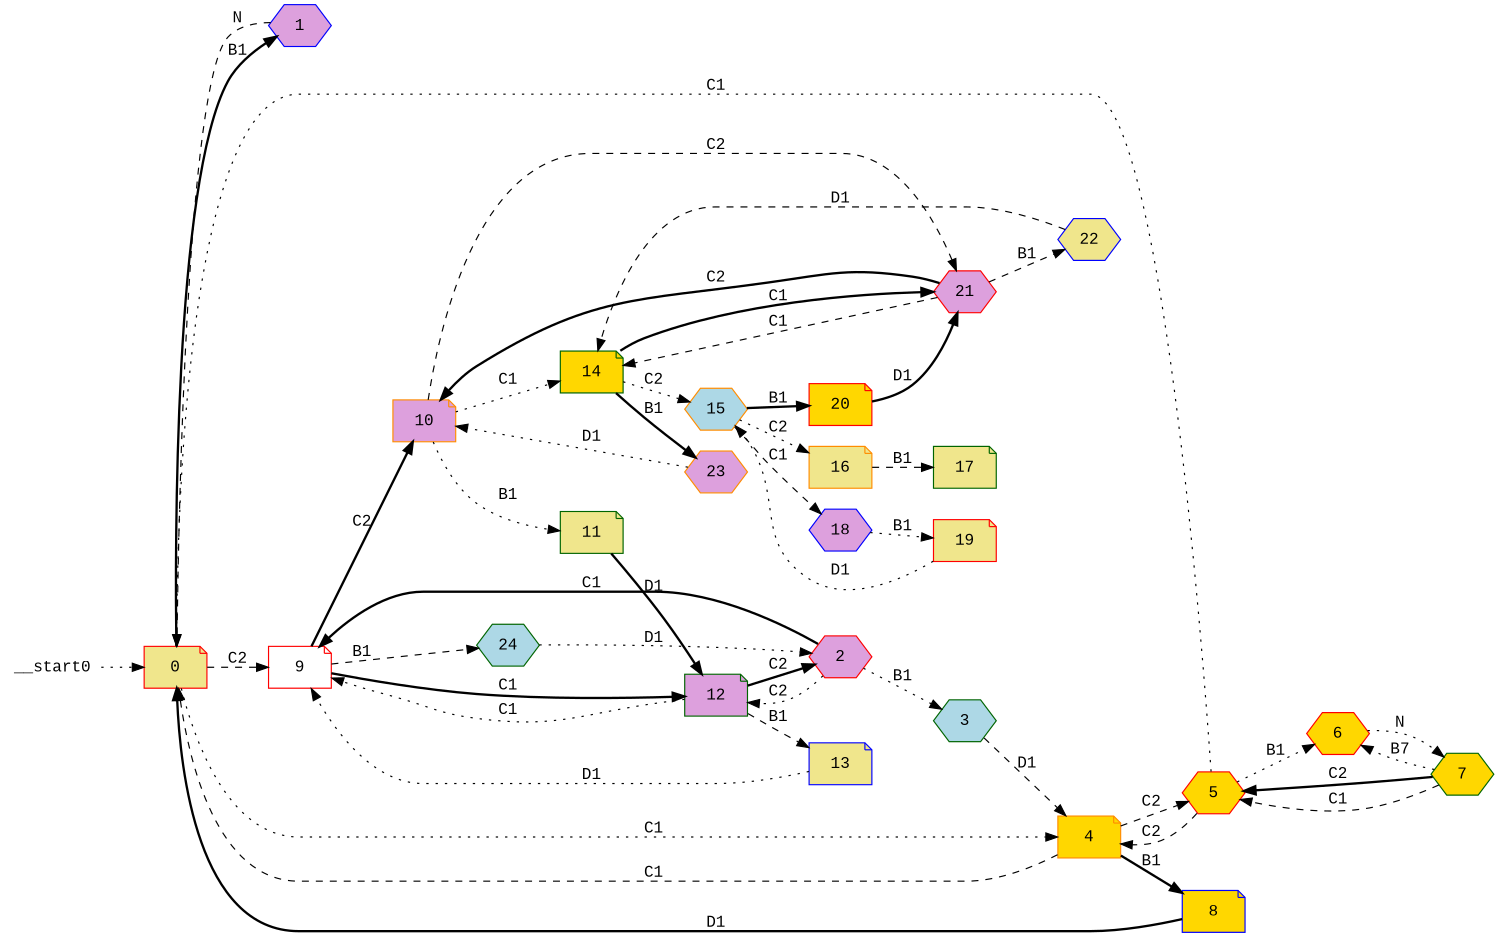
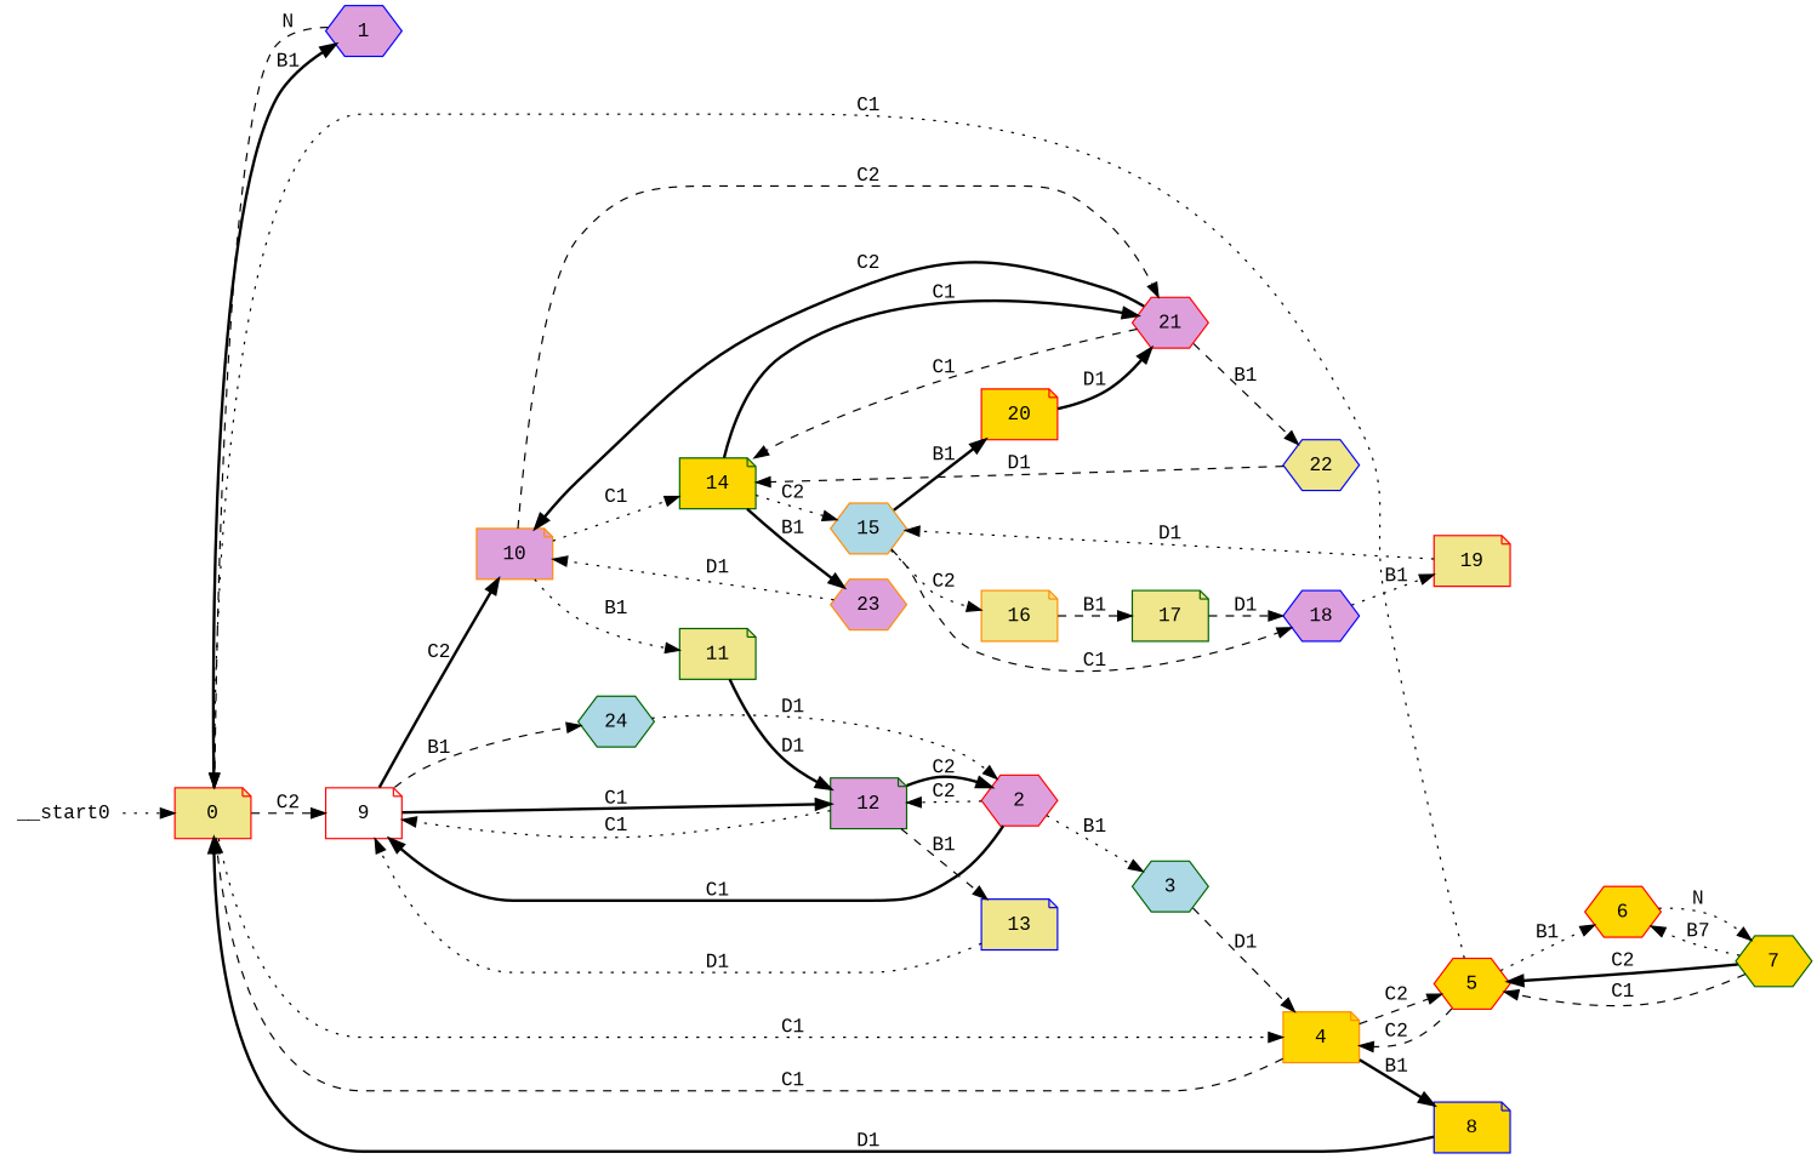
  digraph {
    fontname="Liberation Mono"
    rankdir=LR
    node [color=red fillcolor=khaki fontname="Liberation Mono" shape=note style=filled]
    edge [fontname="Liberation Mono" style=dotted]
    n1 [label=0]
    n2 [color=blue fillcolor=plum label=1 shape=hexagon]
    n3 [color=darkorange fillcolor=gold label=4]
    n4 [fillcolor=white label=9]
    n5 [fillcolor=plum label=2 shape=hexagon]
    n6 [color=darkgreen fillcolor=lightblue label=3 shape=hexagon]
    n7 [color=darkgreen fillcolor=plum label=12]
    n8 [fillcolor=gold label=5 shape=hexagon]
    n9 [color=blue fillcolor=gold label=8]
    n10 [color=darkorange fillcolor=plum label=10]
    n11 [color=darkgreen fillcolor=lightblue label=24 shape=hexagon]
    n12 [color=blue label=13]
    n13 [fillcolor=gold label=6 shape=hexagon]
    n14 [color=darkgreen fillcolor=gold label=7 shape=hexagon]
    n15 [color=darkgreen label=11]
    n16 [color=darkgreen fillcolor=gold label=14]
    n17 [fillcolor=plum label=21 shape=hexagon]
    n18 [color=darkorange fillcolor=lightblue label=15 shape=hexagon]
    n19 [color=darkorange fillcolor=plum label=23 shape=hexagon]
    n20 [color=blue label=22 shape=hexagon]
    n21 [color=darkorange label=16]
    n22 [color=blue fillcolor=plum label=18 shape=hexagon]
    n23 [fillcolor=gold label=20]
    n24 [color=darkgreen label=17]
    n25 [label=19]
    __start0 [fillcolor=white shape=none]
    n1 -> n2 [label=B1 style=bold]
    n1 -> n3 [label=C1]
    n1 -> n4 [label=C2 style=dashed]
    n2 -> n1 [label=N style=dashed]
    n3 -> n1 [label=C1 style=dashed]
    n3 -> n8 [label=C2 style=dashed]
    n3 -> n9 [label=B1 style=bold]
    n4 -> n7 [label=C1 style=bold]
    n4 -> n10 [label=C2 style=bold]
    n4 -> n11 [label=B1 style=dashed]
    n5 -> n4 [label=C1 style=bold]
    n5 -> n6 [label=B1]
    n5 -> n7 [label=C2]
    n6 -> n3 [label=D1 style=dashed]
    n7 -> n4 [label=C1]
    n7 -> n5 [label=C2 style=bold]
    n7 -> n12 [label=B1 style=dashed]
    n8 -> n1 [label=C1]
    n8 -> n3 [label=C2 style=dashed]
    n8 -> n13 [label=B1]
    n9 -> n1 [label=D1 style=bold]
    n10 -> n15 [label=B1]
    n10 -> n16 [label=C1]
    n10 -> n17 [label=C2 style=dashed]
    n11 -> n5 [label=D1]
    n12 -> n4 [label=D1]
    n13 -> n14 [label=N]
    n14 -> n8 [label=C2 style=bold]
    n14 -> n8 [label=C1 style=dashed]
    n14 -> n13 [label=B7]
    n15 -> n7 [label=D1 style=bold]
    n16 -> n17 [label=C1 style=bold]
    n16 -> n18 [label=C2]
    n16 -> n19 [label=B1 style=bold]
    n17 -> n10 [label=C2 style=bold]
    n17 -> n16 [label=C1 style=dashed]
    n17 -> n20 [label=B1 style=dashed]
    n18 -> n21 [label=C2]
    n18 -> n22 [label=C1 style=dashed]
    n18 -> n23 [label=B1 style=bold]
    n19 -> n10 [label=D1]
    n20 -> n16 [label=D1 style=dashed]
    n21 -> n24 [label=B1 style=dashed]
    n22 -> n25 [label=B1]
    n23 -> n17 [label=D1 style=bold]
+   n24 -> n22 [label=D1 style=dashed]
    n25 -> n18 [label=D1]
    __start0 -> n1
  }
